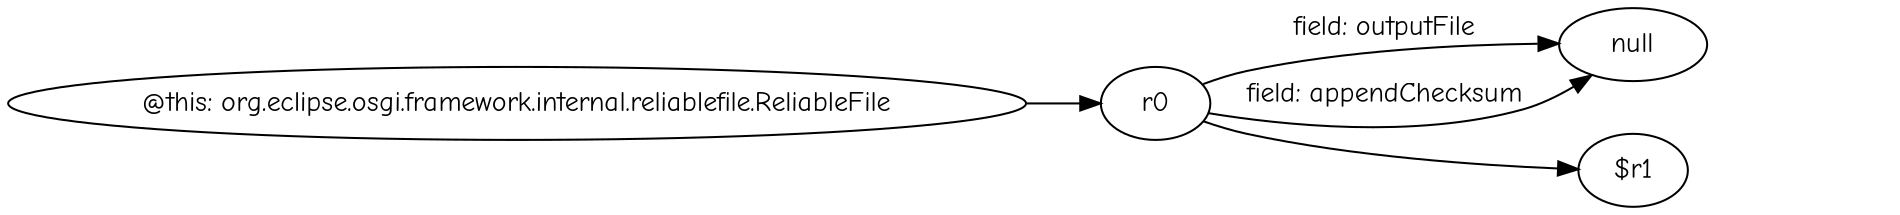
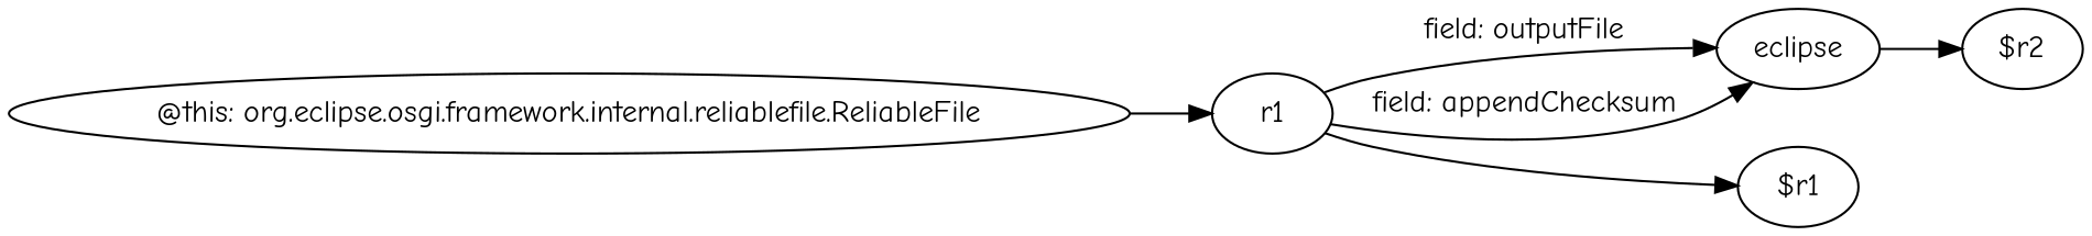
  digraph {
    fontname="Comic Neue"
    rankdir=LR
    node [fontname="Comic Neue"]
    edge [fontname="Comic Neue"]
-   n1 [label=null]
+   n1 [label=eclipse]
+   n2 [label="$r2"]
    n3 [label="$r1"]
    n4 [label="@this: org.eclipse.osgi.framework.internal.reliablefile.ReliableFile"]
-   n5 [label=r0]
+   n5 [label=r1]
+   n1 -> n2
    n4 -> n5
    n5 -> n1 [label="field: outputFile"]
    n5 -> n1 [label="field: appendChecksum"]
    n5 -> n3
  }
